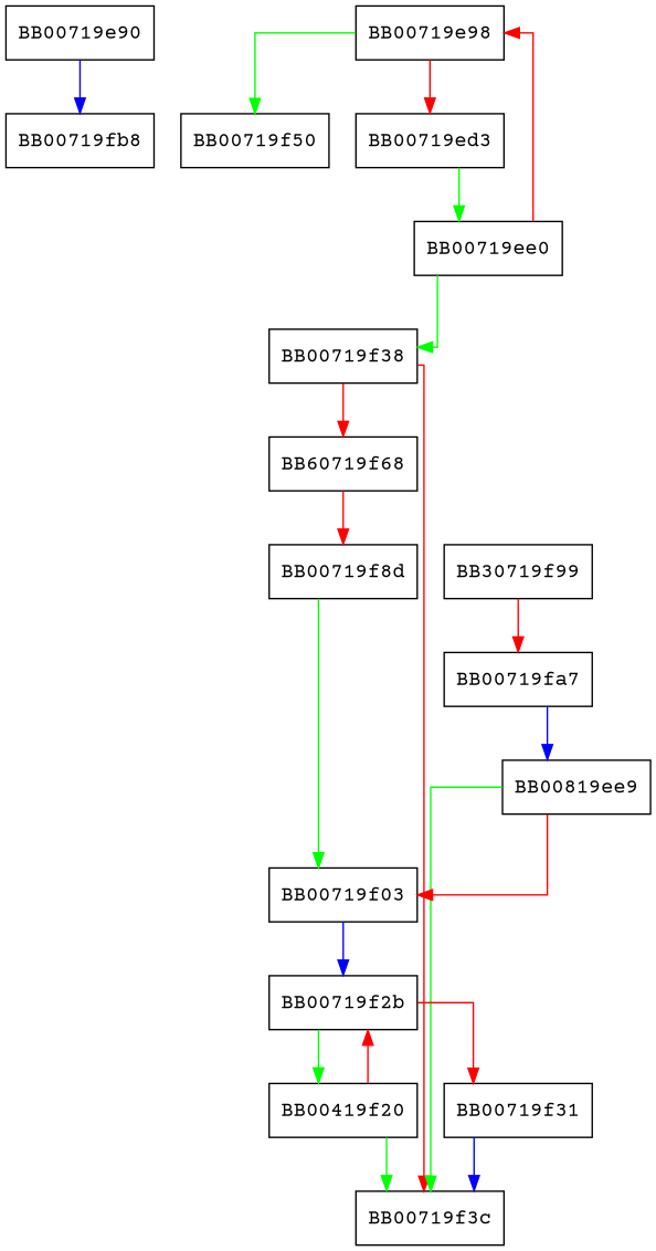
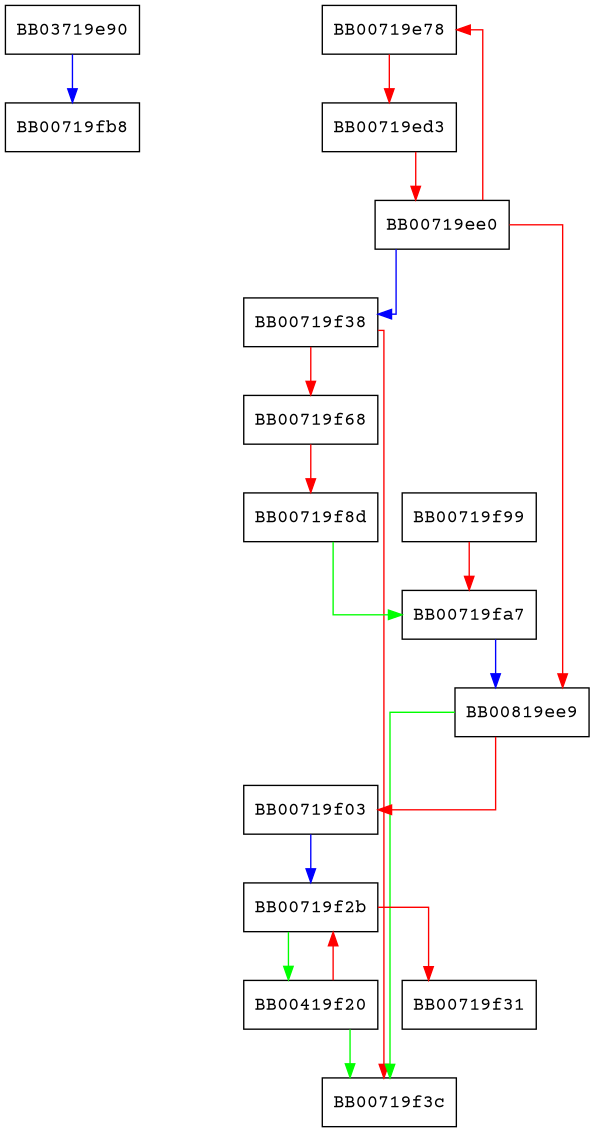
  digraph {
    fontname="Courier Prime"
    splines=ortho
    node [fontname="Courier Prime" shape=box]
    edge [color=red fontname="Courier Prime"]
-   BB00719e90
+   BB00719e90 [label=BB03719e90]
    BB00719fb8
-   BB00719e98
-   BB00719f50
+   BB00719e98 [label=BB00719e78]
    BB00719ed3
    BB00719ee0
    BB00719f38
    BB00719f3c
-   BB00719f68 [label=BB60719f68]
+   BB00719f68
    n10 [label=BB00819ee9]
    BB00719f8d
    BB00719f03
    BB00719f2b
    n14 [label=BB00419f20]
    BB00719f31
    BB00719fa7
-   BB00719f99 [label=BB30719f99]
+   BB00719f99
    BB00719e90 -> BB00719fb8 [color=blue]
-   BB00719e98 -> BB00719f50 [color=green]
    BB00719e98 -> BB00719ed3
-   BB00719ed3 -> BB00719ee0 [color=green]
+   BB00719ed3 -> BB00719ee0
    BB00719ee0 -> BB00719e98
-   BB00719ee0 -> BB00719f38 [color=green]
+   BB00719ee0 -> BB00719f38 [color=blue]
+   BB00719ee0 -> n10
    BB00719f38 -> BB00719f3c
    BB00719f38 -> BB00719f68
    BB00719f68 -> BB00719f8d
    n10 -> BB00719f3c [color=green]
    n10 -> BB00719f03
-   BB00719f8d -> BB00719f03 [color=green]
+   BB00719f8d -> BB00719fa7 [color=green]
    BB00719f03 -> BB00719f2b [color=blue]
    BB00719f2b -> n14 [color=green]
    BB00719f2b -> BB00719f31
    n14 -> BB00719f3c [color=green]
    n14 -> BB00719f2b
-   BB00719f31 -> BB00719f3c [color=blue]
    BB00719fa7 -> n10 [color=blue]
    BB00719f99 -> BB00719fa7
  }
